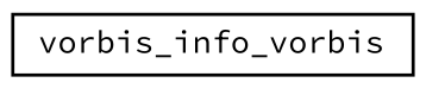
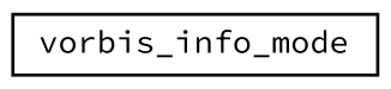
  digraph {
    rankdir=LR
    fontname="Source Code Pro"
-   n1 [color=black fillcolor=white fontname="Source Code Pro" fontsize=10 height=0.2 label=vorbis_info_vorbis shape=record style=filled width=0.4]
+   n1 [color=black fillcolor=white fontname="Source Code Pro" fontsize=10 height=0.2 label=vorbis_info_mode shape=record style=filled width=0.4]
  }
